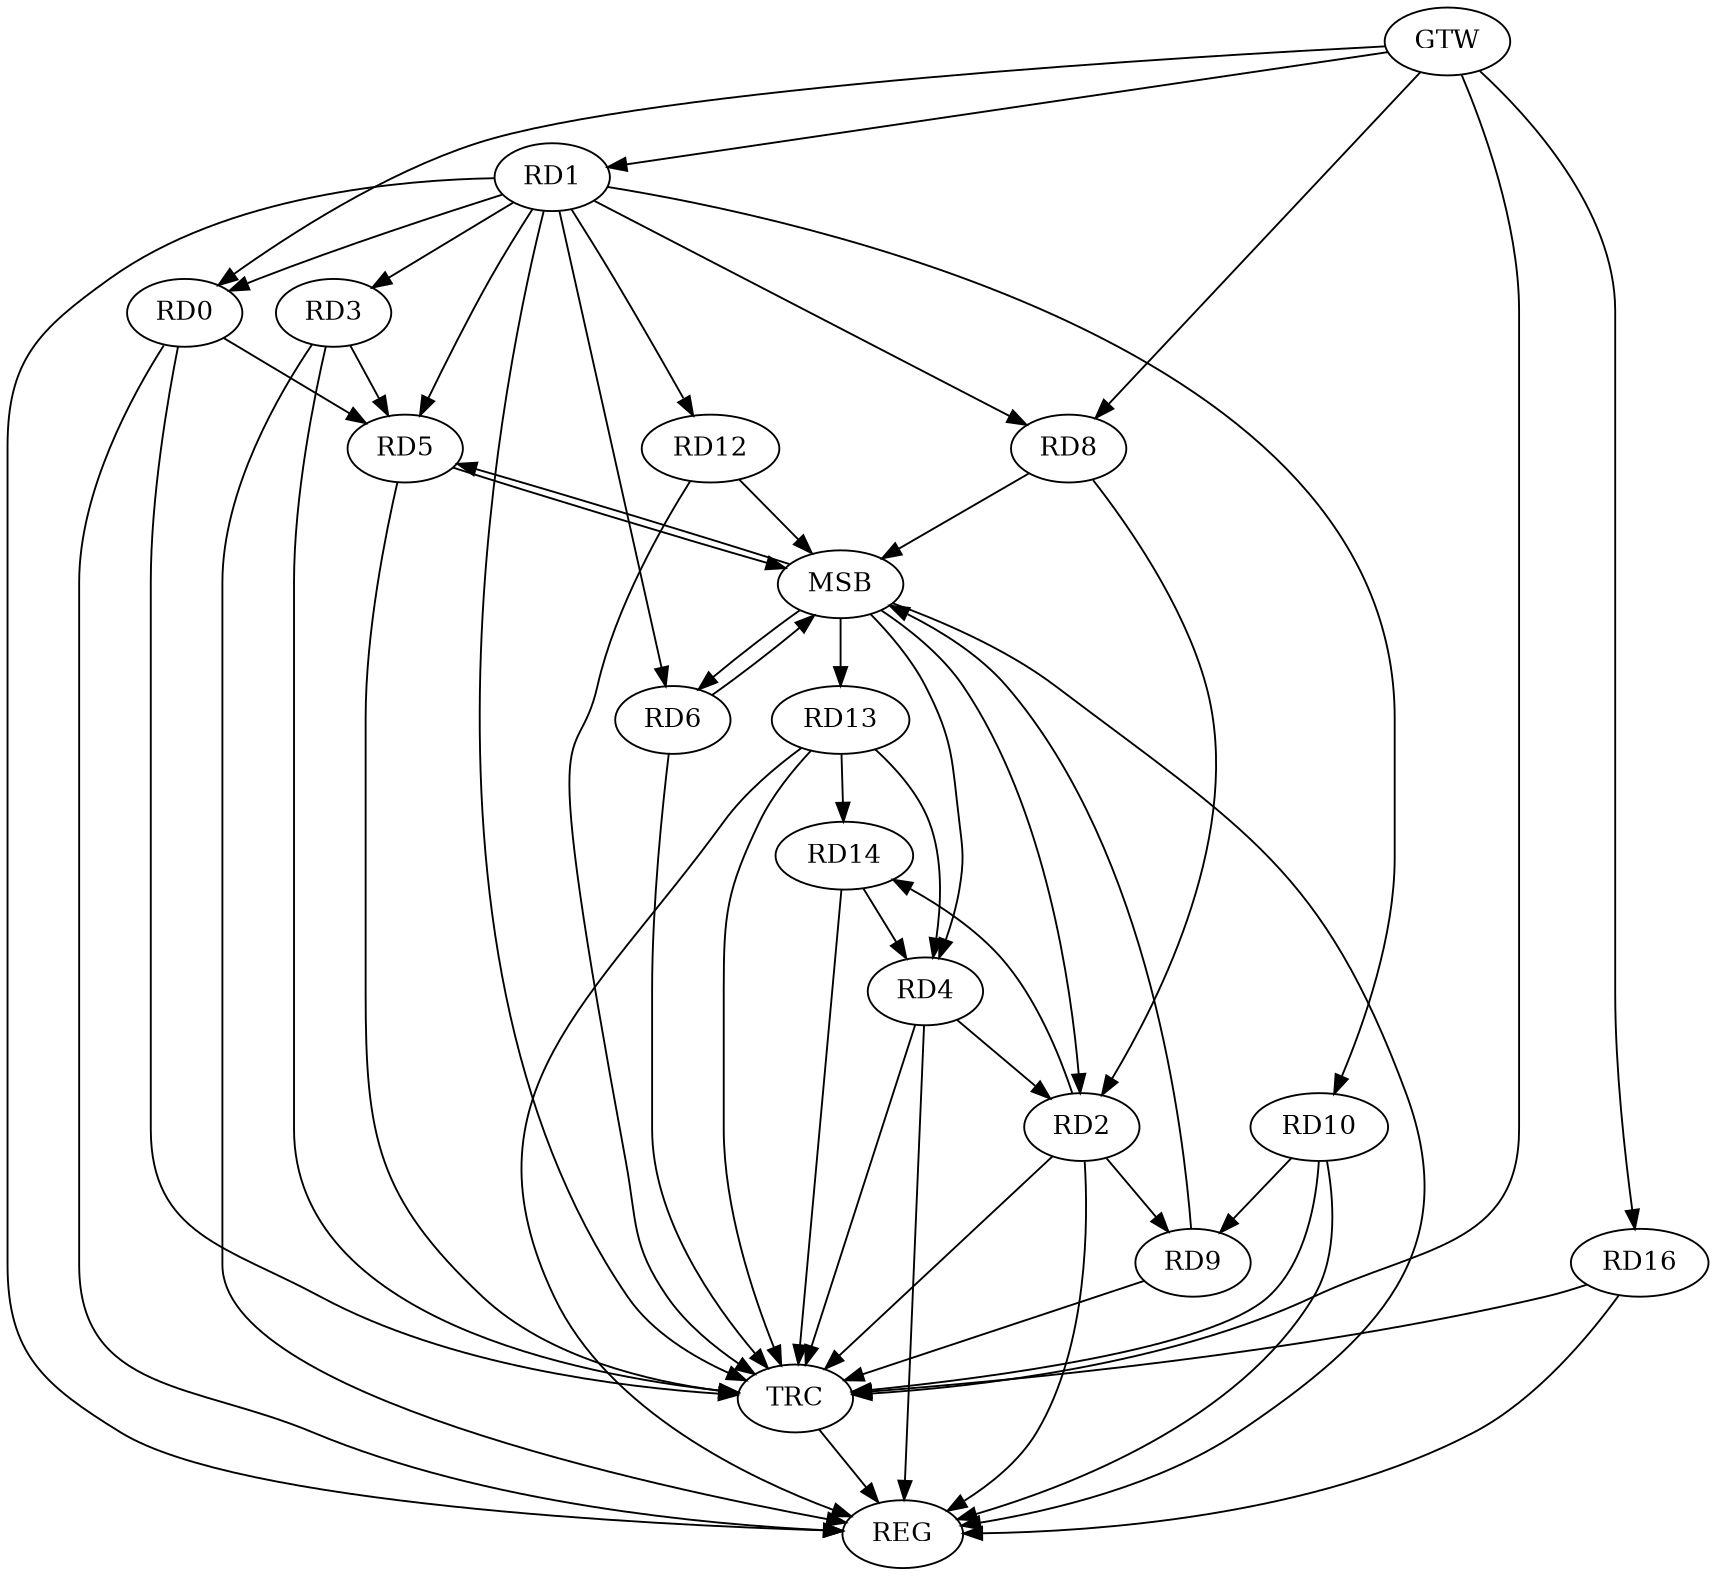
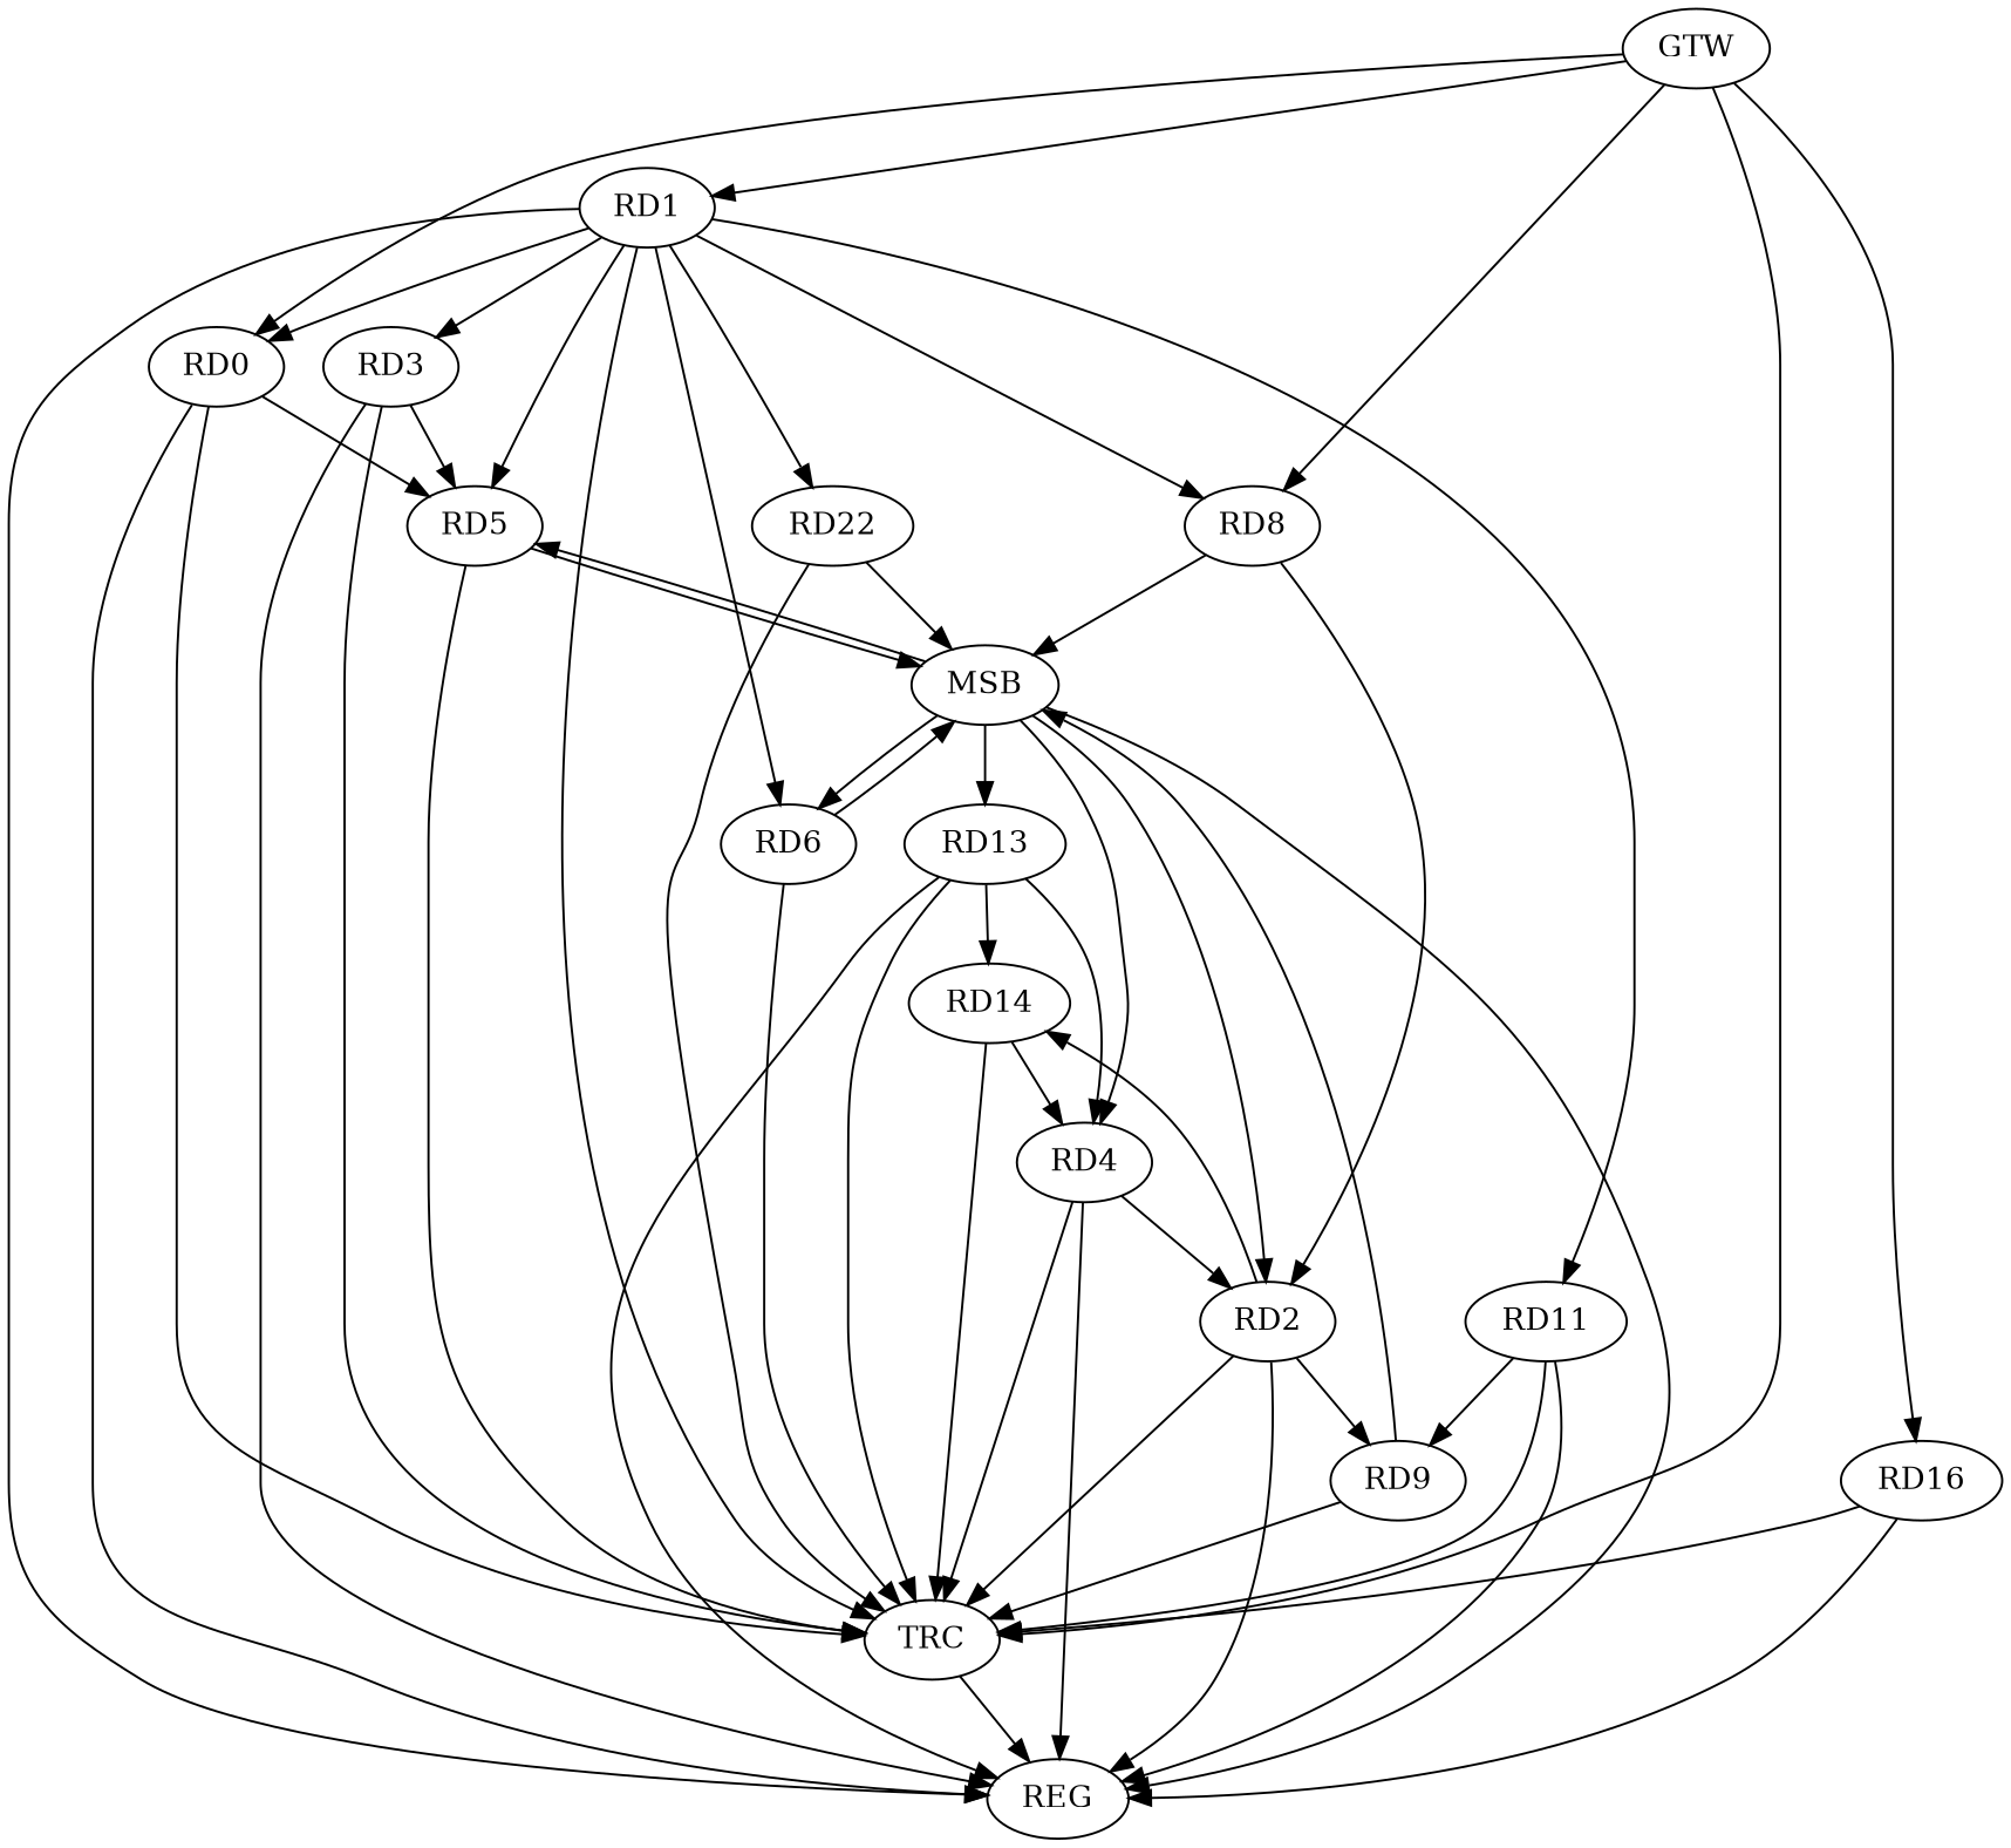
  strict digraph {
    n1 [label=RD1]
    n2 [label=RD3]
    n3 [label=RD5]
    n4 [label=RD6]
    n5 [label=RD0]
    n6 [label=RD8]
-   n7 [label=RD10]
-   n8 [label=RD12]
+   n7 [label=RD11]
+   n8 [label=RD22]
    n9 [label=REG]
    n10 [label=TRC]
    n11 [label=MSB]
    n12 [label=RD2]
    n13 [label=RD9]
    n14 [label=RD14]
    n15 [label=RD4]
    n16 [label=RD13]
    n17 [label=RD16]
    n18 [label=GTW]
    n1 -> n2
    n1 -> n3
    n1 -> n4
    n1 -> n5
    n1 -> n6
    n1 -> n7
    n1 -> n8
    n1 -> n9
    n1 -> n10
    n2 -> n3
    n2 -> n9
    n2 -> n10
    n3 -> n10
    n3 -> n11
    n4 -> n10
    n4 -> n11
    n5 -> n3
    n5 -> n9
    n5 -> n10
    n6 -> n11
    n6 -> n12
    n7 -> n9
    n7 -> n10
    n7 -> n13
    n8 -> n10
    n8 -> n11
    n10 -> n9
    n11 -> n3
    n11 -> n4
    n11 -> n9
    n11 -> n12
    n11 -> n15
    n11 -> n16
    n12 -> n9
    n12 -> n10
    n12 -> n13
    n12 -> n14
    n13 -> n10
    n13 -> n11
    n14 -> n10
    n14 -> n15
    n15 -> n9
    n15 -> n10
    n15 -> n12
    n16 -> n9
    n16 -> n10
    n16 -> n14
    n16 -> n15
    n17 -> n9
    n17 -> n10
    n18 -> n1
    n18 -> n5
    n18 -> n6
    n18 -> n10
    n18 -> n17
  }
